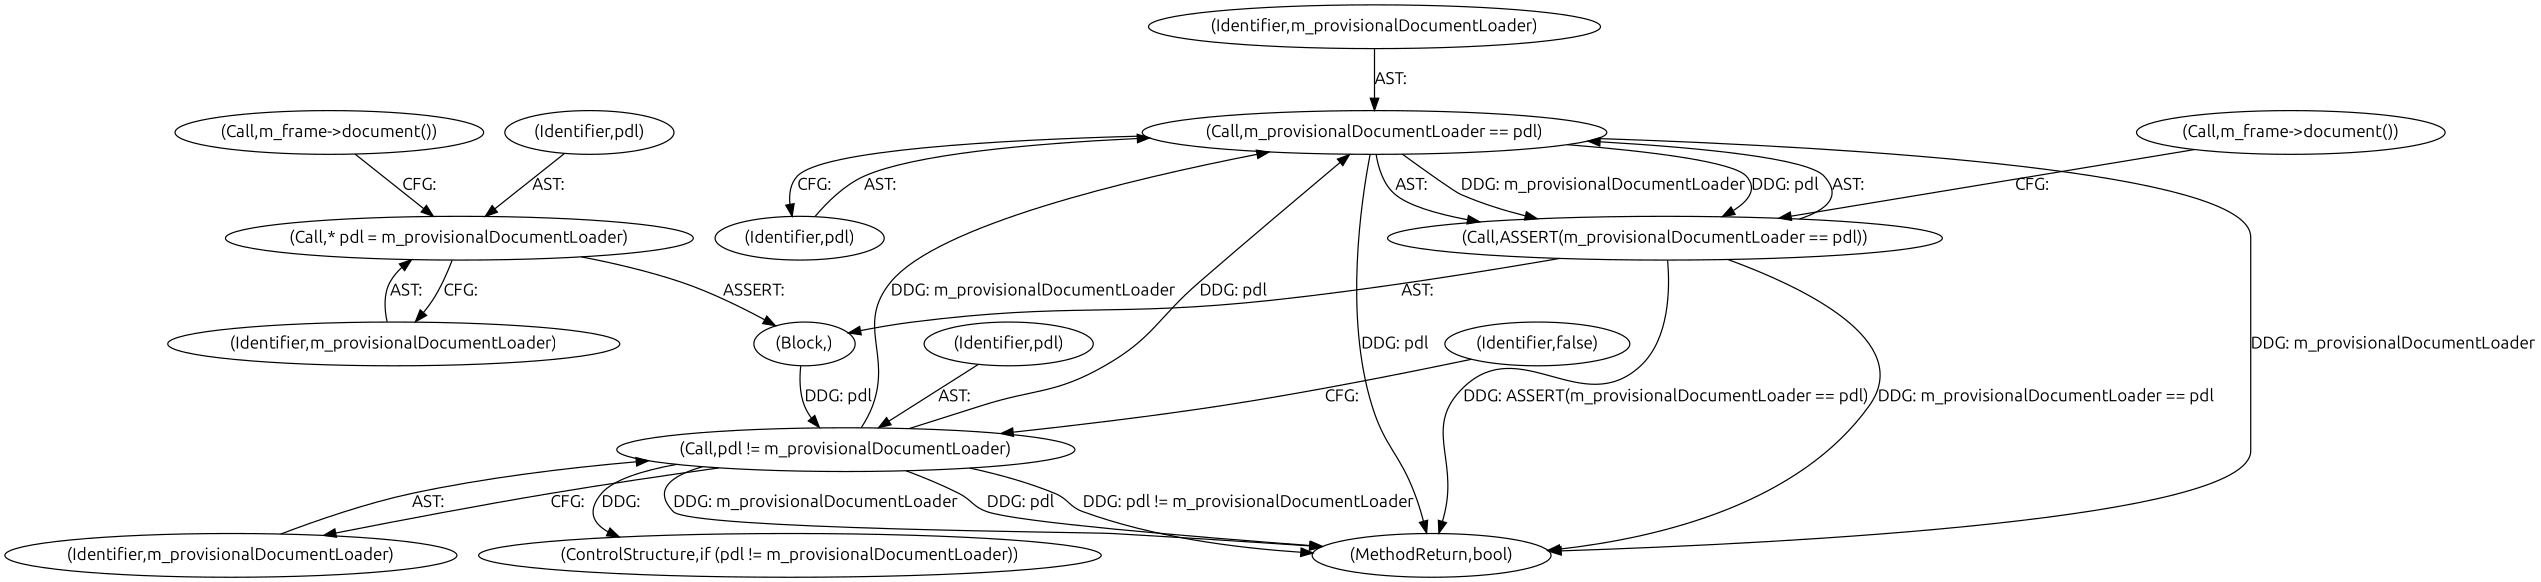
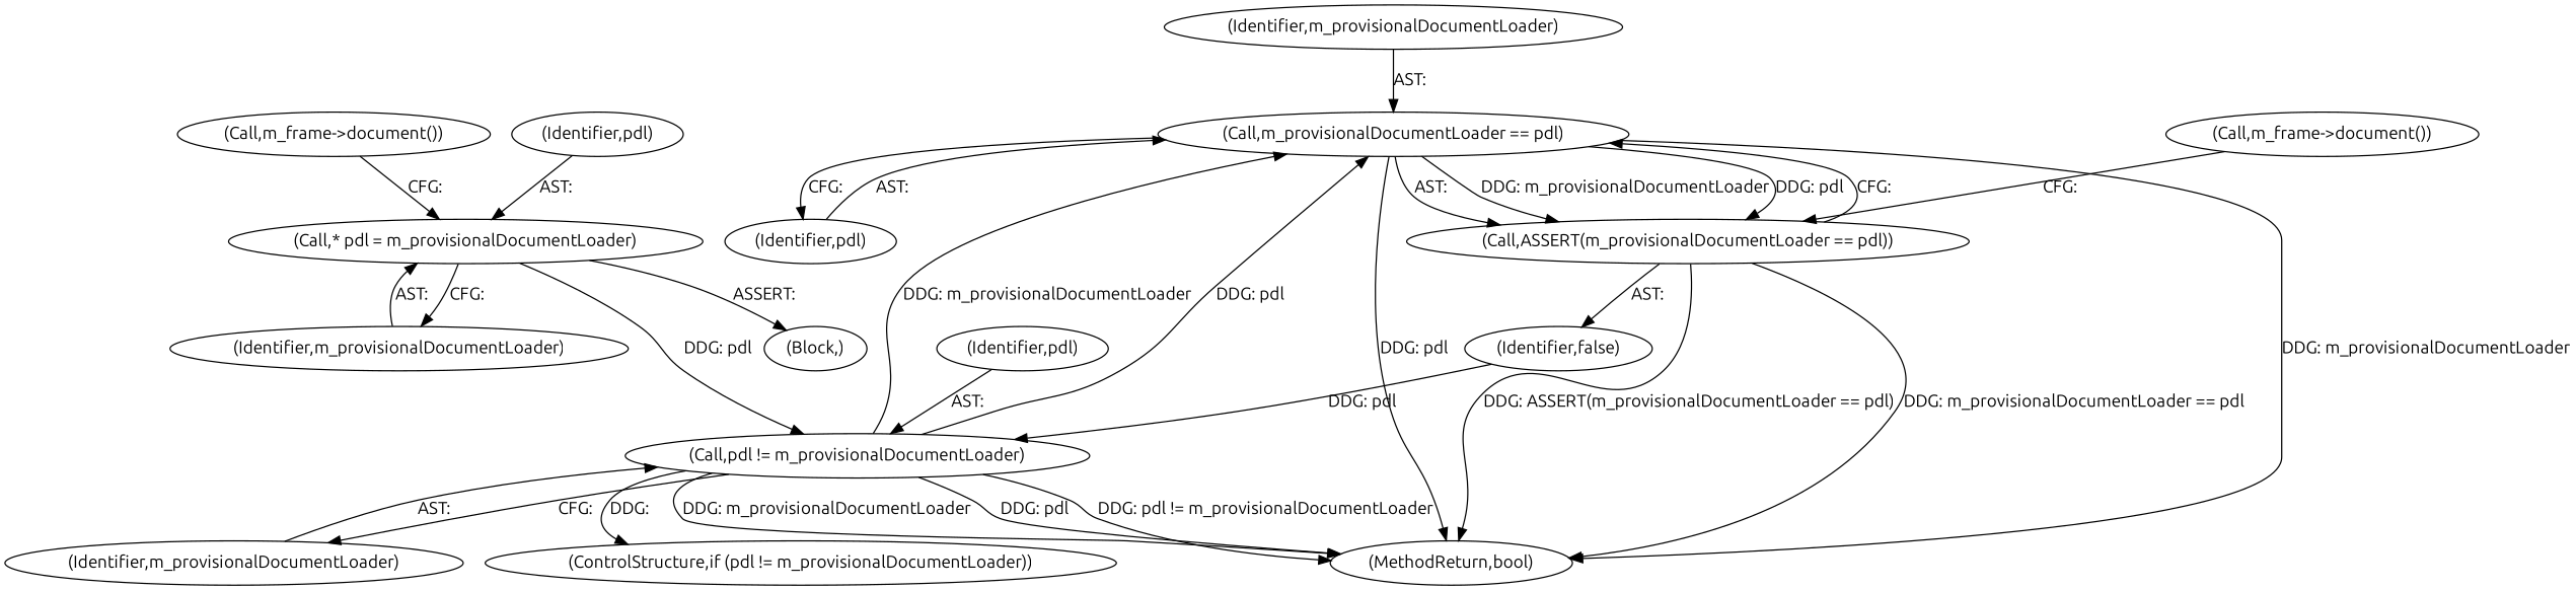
  digraph {
    fontname=Ubuntu
    node [fontname=Ubuntu]
    edge [fontname=Ubuntu]
    n1 [label="(Call,m_provisionalDocumentLoader == pdl)"]
    n2 [label="(Call,ASSERT(m_provisionalDocumentLoader == pdl))"]
    n3 [label="(Identifier,pdl)"]
    n4 [label="(MethodReturn,bool)"]
    n5 [label="(Block,)"]
    n6 [label="(Call,pdl != m_provisionalDocumentLoader)"]
    n7 [label="(Identifier,m_provisionalDocumentLoader)"]
    n8 [label="(ControlStructure,if (pdl != m_provisionalDocumentLoader))"]
    n9 [label="(Call,* pdl = m_provisionalDocumentLoader)"]
    n10 [label="(Identifier,m_provisionalDocumentLoader)"]
    n11 [label="(Call,m_frame->document())"]
    n12 [label="(Identifier,pdl)"]
    n13 [label="(Call,m_frame->document())"]
    n14 [label="(Identifier,pdl)"]
    n15 [label="(Identifier,m_provisionalDocumentLoader)"]
    n16 [label="(Identifier,false)"]
    n1 -> n2 [label="AST: "]
    n1 -> n2 [label="DDG: m_provisionalDocumentLoader"]
    n1 -> n2 [label="DDG: pdl"]
    n1 -> n3 [label="CFG: "]
    n1 -> n4 [label="DDG: m_provisionalDocumentLoader"]
    n1 -> n4 [label="DDG: pdl"]
-   n2 -> n1 [label="AST: "]
+   n2 -> n1 [label="CFG: "]
    n2 -> n4 [label="DDG: ASSERT(m_provisionalDocumentLoader == pdl)"]
    n2 -> n4 [label="DDG: m_provisionalDocumentLoader == pdl"]
-   n2 -> n5 [label="AST: "]
+   n2 -> n16 [label="AST: "]
    n3 -> n1 [label="AST: "]
    n6 -> n1 [label="DDG: m_provisionalDocumentLoader"]
    n6 -> n1 [label="DDG: pdl"]
    n6 -> n4 [label="DDG: m_provisionalDocumentLoader"]
    n6 -> n4 [label="DDG: pdl"]
    n6 -> n4 [label="DDG: pdl != m_provisionalDocumentLoader"]
    n6 -> n7 [label="CFG: "]
    n6 -> n8 [label="DDG: "]
    n7 -> n6 [label="AST: "]
    n9 -> n5 [label="ASSERT: "]
-   n5 -> n6 [label="DDG: pdl"]
+   n9 -> n6 [label="DDG: pdl"]
    n9 -> n10 [label="CFG: "]
    n10 -> n9 [label="AST: "]
    n11 -> n2 [label="CFG: "]
    n12 -> n9 [label="AST: "]
    n13 -> n9 [label="CFG: "]
    n14 -> n6 [label="AST: "]
    n15 -> n1 [label="AST: "]
-   n16 -> n6 [label="CFG: "]
+   n16 -> n6 [label="DDG: pdl"]
  }
